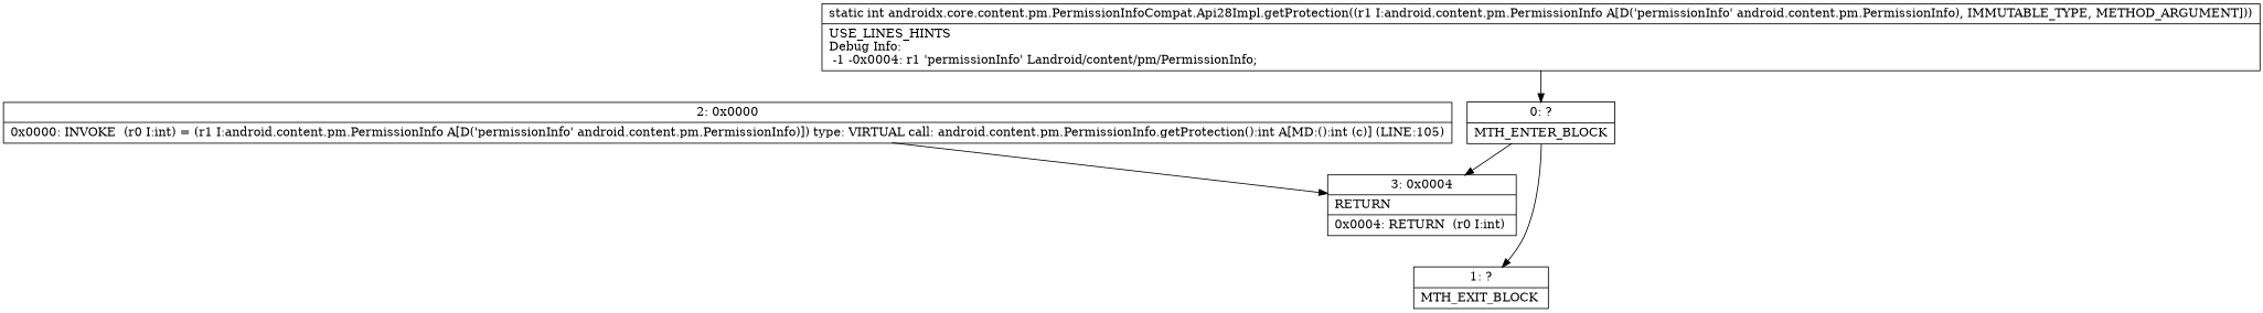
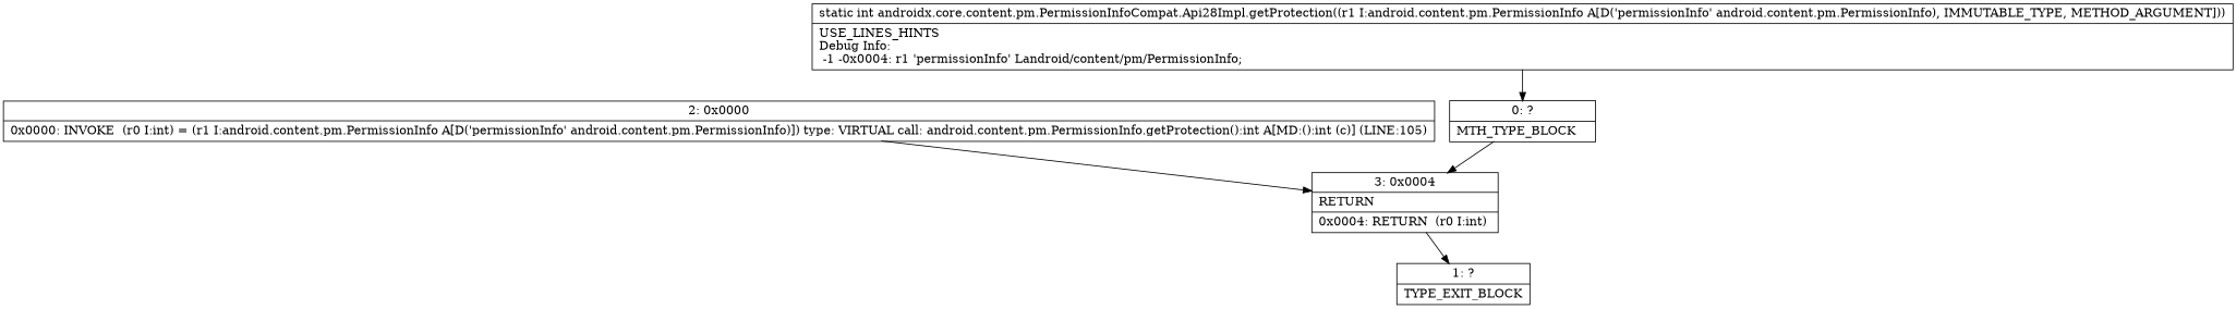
  digraph {
    node [shape=record]
-   n1 [label="{0\:\ ?|MTH_ENTER_BLOCK\l}"]
+   n1 [label="{0\:\ ?|MTH_TYPE_BLOCK\l}"]
    n2 [label="{3\:\ 0x0004|RETURN\l|0x0004: RETURN  (r0 I:int) \l}"]
    n3 [label="{2\:\ 0x0000|0x0000: INVOKE  (r0 I:int) = (r1 I:android.content.pm.PermissionInfo A[D('permissionInfo' android.content.pm.PermissionInfo)]) type: VIRTUAL call: android.content.pm.PermissionInfo.getProtection():int A[MD:():int (c)] (LINE:105)\l}"]
-   n4 [label="{1\:\ ?|MTH_EXIT_BLOCK\l}"]
+   n4 [label="{1\:\ ?|TYPE_EXIT_BLOCK\l}"]
    n5 [label="{static int androidx.core.content.pm.PermissionInfoCompat.Api28Impl.getProtection((r1 I:android.content.pm.PermissionInfo A[D('permissionInfo' android.content.pm.PermissionInfo), IMMUTABLE_TYPE, METHOD_ARGUMENT]))  | USE_LINES_HINTS\lDebug Info:\l  \-1 \-0x0004: r1 'permissionInfo' Landroid\/content\/pm\/PermissionInfo;\l}"]
    n1 -> n2
-   n1 -> n4
+   n2 -> n4
    n3 -> n2
    n5 -> n1
  }
